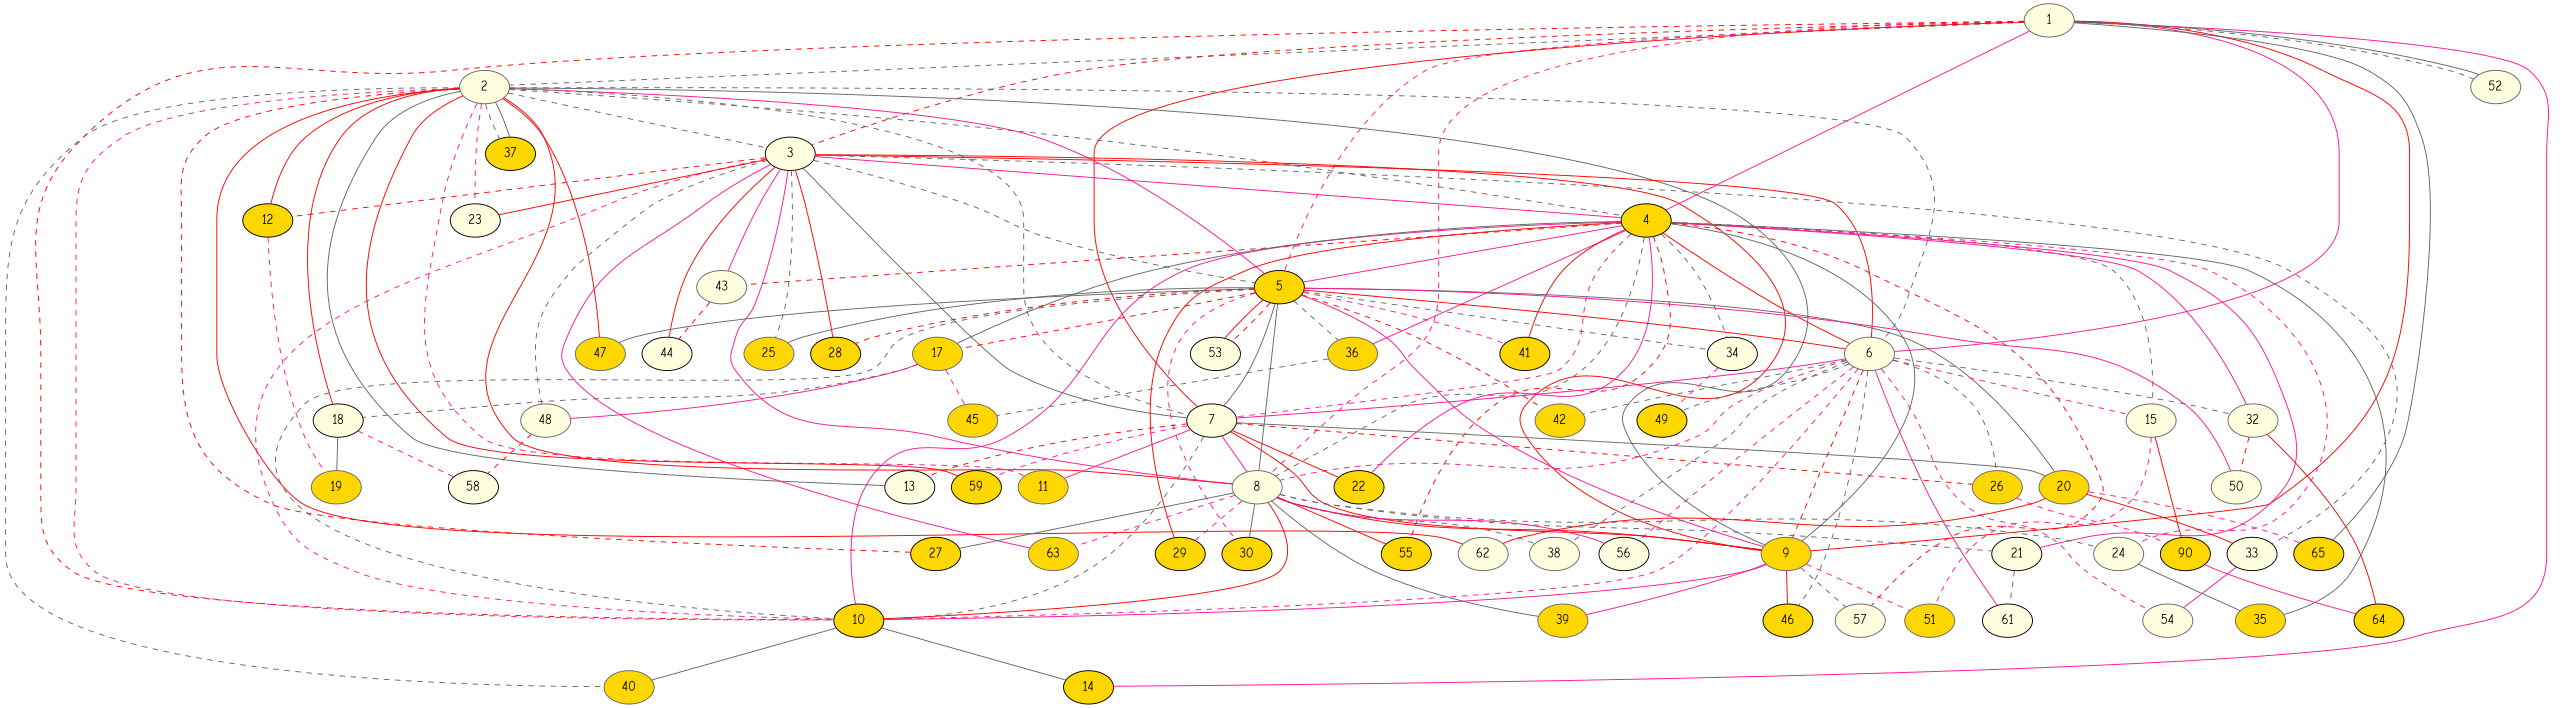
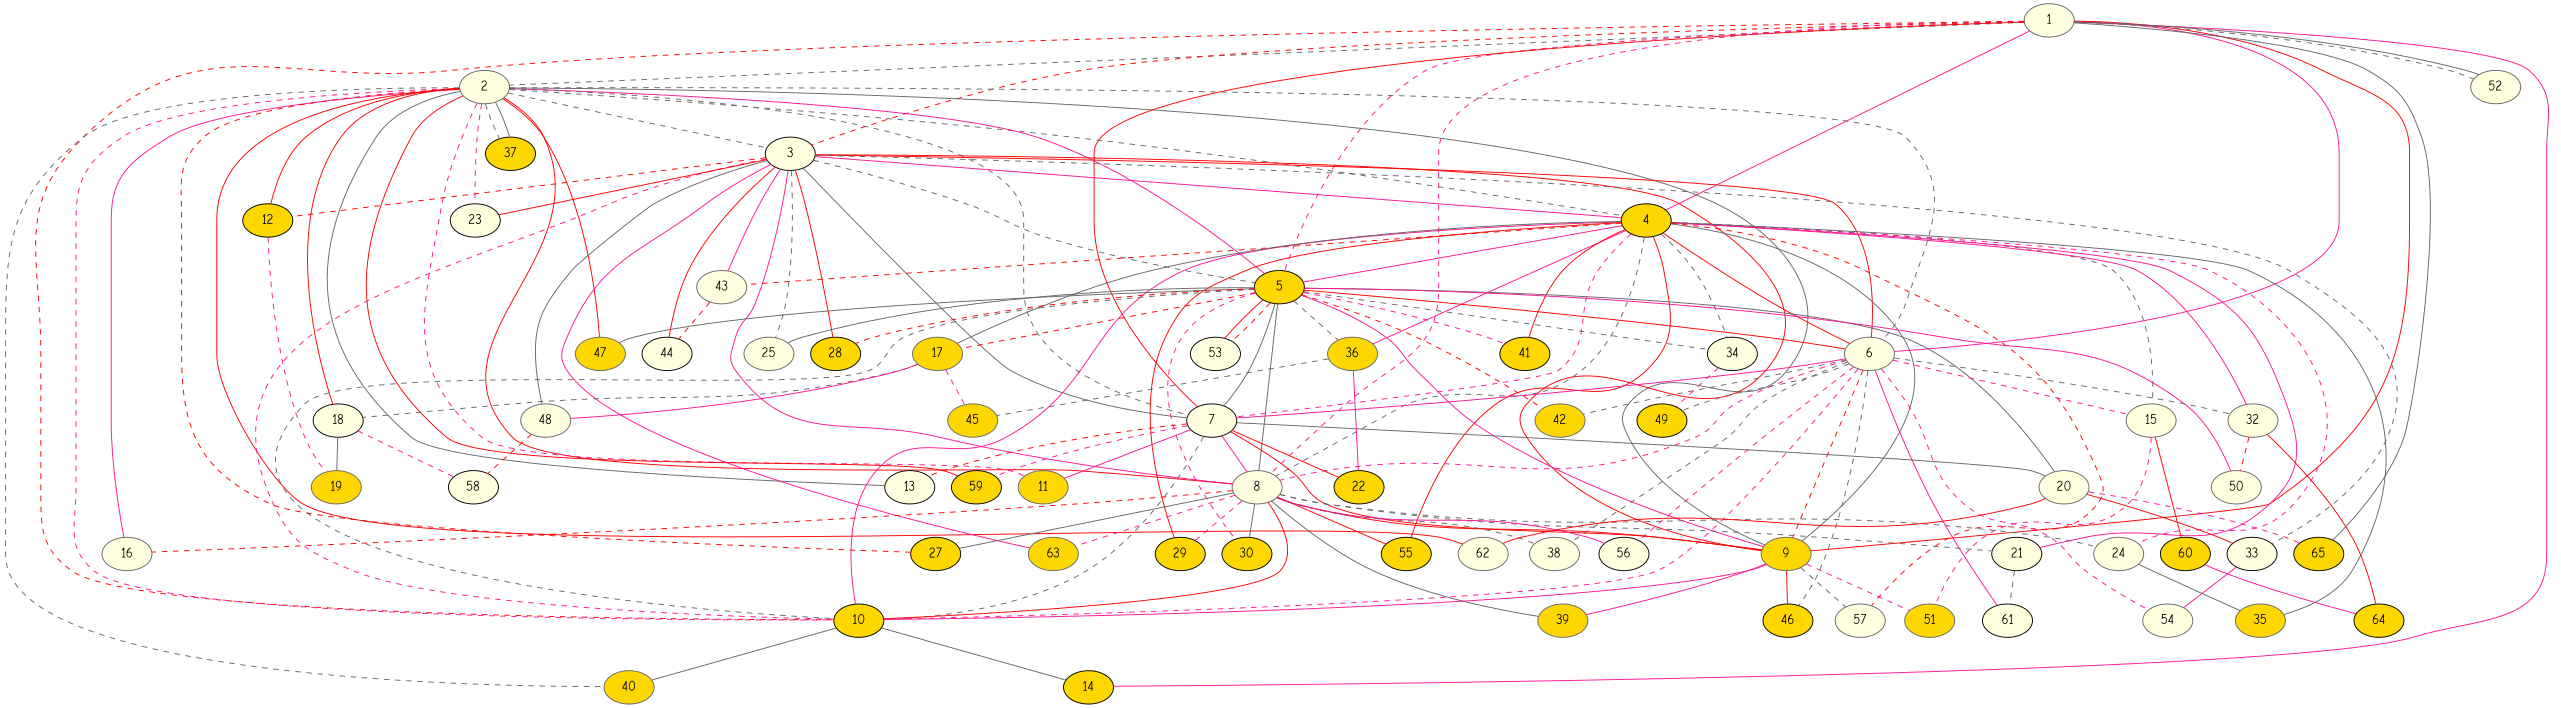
  graph {
    fontname="Comic Neue"
    node [color=gray40 fillcolor=gold fontname="Comic Neue" style=filled]
    edge [color=gray40 fontname="Comic Neue" style=solid]
    1 [fillcolor=lightyellow]
    2 [fillcolor=lightyellow]
    3 [color=black fillcolor=lightyellow]
    4 [color=black]
    5 [color=black]
    6 [fillcolor=lightyellow]
    7 [color=black fillcolor=lightyellow]
    8 [fillcolor=lightyellow]
    9
    10 [color=black]
    14 [color=black]
    52 [fillcolor=lightyellow]
    65 [color=black]
    11
    12 [color=black]
    13 [color=black fillcolor=lightyellow]
+   16 [fillcolor=lightyellow]
    18 [color=black fillcolor=lightyellow]
    23 [color=black fillcolor=lightyellow]
    27 [color=black]
    37 [color=black]
    40
    47
    59 [color=black]
    62 [fillcolor=lightyellow]
-   25
+   25 [fillcolor=lightyellow]
    28 [color=black]
    33 [color=black fillcolor=lightyellow]
    43 [fillcolor=lightyellow]
    44 [color=black fillcolor=lightyellow]
    48 [fillcolor=lightyellow]
    63
    15 [fillcolor=lightyellow]
    17
    21 [color=black fillcolor=lightyellow]
    22 [color=black]
    24 [fillcolor=lightyellow]
    29 [color=black]
    32 [fillcolor=lightyellow]
    34 [color=black fillcolor=lightyellow]
    35
    36
    41 [color=black]
    55 [color=black]
    57 [fillcolor=lightyellow]
-   20
+   20 [fillcolor=lightyellow]
    30 [color=black]
    42
    50 [fillcolor=lightyellow]
    53 [color=black fillcolor=lightyellow]
-   26
    38 [fillcolor=lightyellow]
    46 [color=black]
    49 [color=black]
    54 [fillcolor=lightyellow]
    56 [color=black fillcolor=lightyellow]
    61 [color=black fillcolor=lightyellow]
    39
    51
    19
    58 [color=black fillcolor=lightyellow]
-   60 [color=black label=90]
+   60 [color=black]
    45
    64 [color=black]
    1 -- 2 [style=dashed]
    1 -- 3 [color=red style=dashed]
    1 -- 4 [color=deeppink]
    1 -- 5 [color=deeppink style=dashed]
    1 -- 6 [color=deeppink]
    1 -- 7 [color=red]
    1 -- 8 [color=deeppink style=dashed]
    1 -- 9 [color=red]
    1 -- 10 [color=red style=dashed]
    1 -- 14 [color=deeppink]
    1 -- 52 [style=dashed]
    1 -- 52
    1 -- 65
    2 -- 3 [style=dashed]
    2 -- 4 [style=dashed]
    2 -- 5 [color=deeppink]
    2 -- 6 [style=dashed]
    2 -- 7 [style=dashed]
    2 -- 8 [color=red]
    2 -- 9
    2 -- 10 [color=deeppink style=dashed]
    2 -- 11 [color=deeppink style=dashed]
    2 -- 12 [color=red]
    2 -- 13
+   2 -- 16 [color=deeppink]
    2 -- 18 [color=red]
    2 -- 23 [color=deeppink style=dashed]
    2 -- 27 [color=red style=dashed]
    2 -- 37 [style=dashed]
    2 -- 37
    2 -- 40 [style=dashed]
    2 -- 47 [color=red]
    2 -- 59 [color=red]
    2 -- 62 [color=red]
    3 -- 4 [color=deeppink]
    3 -- 5 [style=dashed]
    3 -- 6 [color=red]
    3 -- 7
    3 -- 8 [color=deeppink]
    3 -- 9 [color=red]
    3 -- 10 [color=deeppink style=dashed]
    3 -- 12 [color=red style=dashed]
    3 -- 23 [color=red]
    3 -- 25 [style=dashed]
    3 -- 28 [color=red]
    3 -- 33 [style=dashed]
    3 -- 43 [color=deeppink]
    3 -- 44 [color=red]
-   3 -- 48 [style=dashed]
+   3 -- 48
    3 -- 63 [color=deeppink]
    4 -- 5 [color=deeppink]
    4 -- 6 [color=red]
    4 -- 7 [color=deeppink style=dashed]
    4 -- 8 [style=dashed]
    4 -- 9
    4 -- 10 [color=deeppink]
    4 -- 43 [color=red style=dashed]
    4 -- 15 [style=dashed]
    4 -- 17
    4 -- 21 [color=deeppink]
-   4 -- 22 [color=deeppink]
+   36 -- 22 [color=deeppink]
    4 -- 24 [color=deeppink style=dashed]
    4 -- 29 [color=red]
    4 -- 32 [color=deeppink]
    4 -- 34 [style=dashed]
    4 -- 35
    4 -- 36 [color=deeppink]
    4 -- 41 [color=red]
-   4 -- 55 [color=red style=dashed]
+   4 -- 55 [color=red]
    4 -- 57 [color=red style=dashed]
    5 -- 6 [color=red]
    5 -- 7
    5 -- 8
    5 -- 9 [color=deeppink]
    5 -- 10 [style=dashed]
    5 -- 47
    5 -- 25
    5 -- 28 [color=red style=dashed]
    5 -- 17 [color=red style=dashed]
    5 -- 34 [style=dashed]
    5 -- 36 [style=dashed]
    5 -- 41 [color=deeppink style=dashed]
    5 -- 20
    5 -- 30 [color=deeppink style=dashed]
    5 -- 42 [color=red style=dashed]
    5 -- 50 [color=deeppink]
    5 -- 53 [color=red]
    5 -- 53 [color=red style=dashed]
    6 -- 7 [color=deeppink]
    6 -- 8 [color=deeppink style=dashed]
    6 -- 9 [color=red style=dashed]
    6 -- 10 [color=deeppink style=dashed]
    6 -- 15 [color=deeppink style=dashed]
    6 -- 32 [style=dashed]
    6 -- 42 [style=dashed]
-   6 -- 26 [style=dashed]
    6 -- 38 [style=dashed]
    6 -- 46 [style=dashed]
    6 -- 49 [style=dashed]
    6 -- 54 [color=deeppink style=dashed]
    6 -- 56 [color=deeppink style=dashed]
    6 -- 61 [color=deeppink]
    7 -- 8 [color=deeppink]
    7 -- 9 [color=red]
    7 -- 10 [style=dashed]
    7 -- 11 [color=deeppink]
    7 -- 13 [color=red style=dashed]
    7 -- 59 [color=deeppink style=dashed]
    7 -- 22 [color=red]
    7 -- 20
-   7 -- 26 [color=red style=dashed]
    8 -- 9 [color=red]
    8 -- 10 [color=red]
+   8 -- 16 [color=red style=dashed]
    8 -- 27
    8 -- 63 [color=deeppink style=dashed]
    8 -- 21 [style=dashed]
    8 -- 24 [style=dashed]
    8 -- 29 [color=deeppink style=dashed]
    8 -- 55 [color=red]
    8 -- 30
    8 -- 38 [style=dashed]
    8 -- 56 [color=deeppink]
    8 -- 39
    9 -- 10 [color=deeppink]
    9 -- 57 [style=dashed]
    9 -- 46 [color=red]
    9 -- 39 [color=deeppink]
    9 -- 51 [color=deeppink style=dashed]
    10 -- 14
    10 -- 40
    12 -- 19 [color=deeppink style=dashed]
    18 -- 19
    18 -- 58 [color=deeppink style=dashed]
    33 -- 54 [color=deeppink]
    43 -- 44 [color=red style=dashed]
    48 -- 58 [color=red style=dashed]
    15 -- 51 [color=deeppink style=dashed]
    15 -- 60 [color=red]
    17 -- 18 [style=dashed]
    17 -- 48 [color=deeppink]
    17 -- 45 [color=deeppink style=dashed]
    21 -- 61 [style=dashed]
    24 -- 35
    32 -- 50 [color=red style=dashed]
    32 -- 64 [color=red]
    34 -- 49 [color=deeppink style=dashed]
    36 -- 45 [style=dashed]
    20 -- 65 [color=deeppink style=dashed]
    20 -- 62 [color=red]
    20 -- 33 [color=red]
-   26 -- 60 [color=deeppink style=dashed]
    60 -- 64 [color=deeppink]
  }
